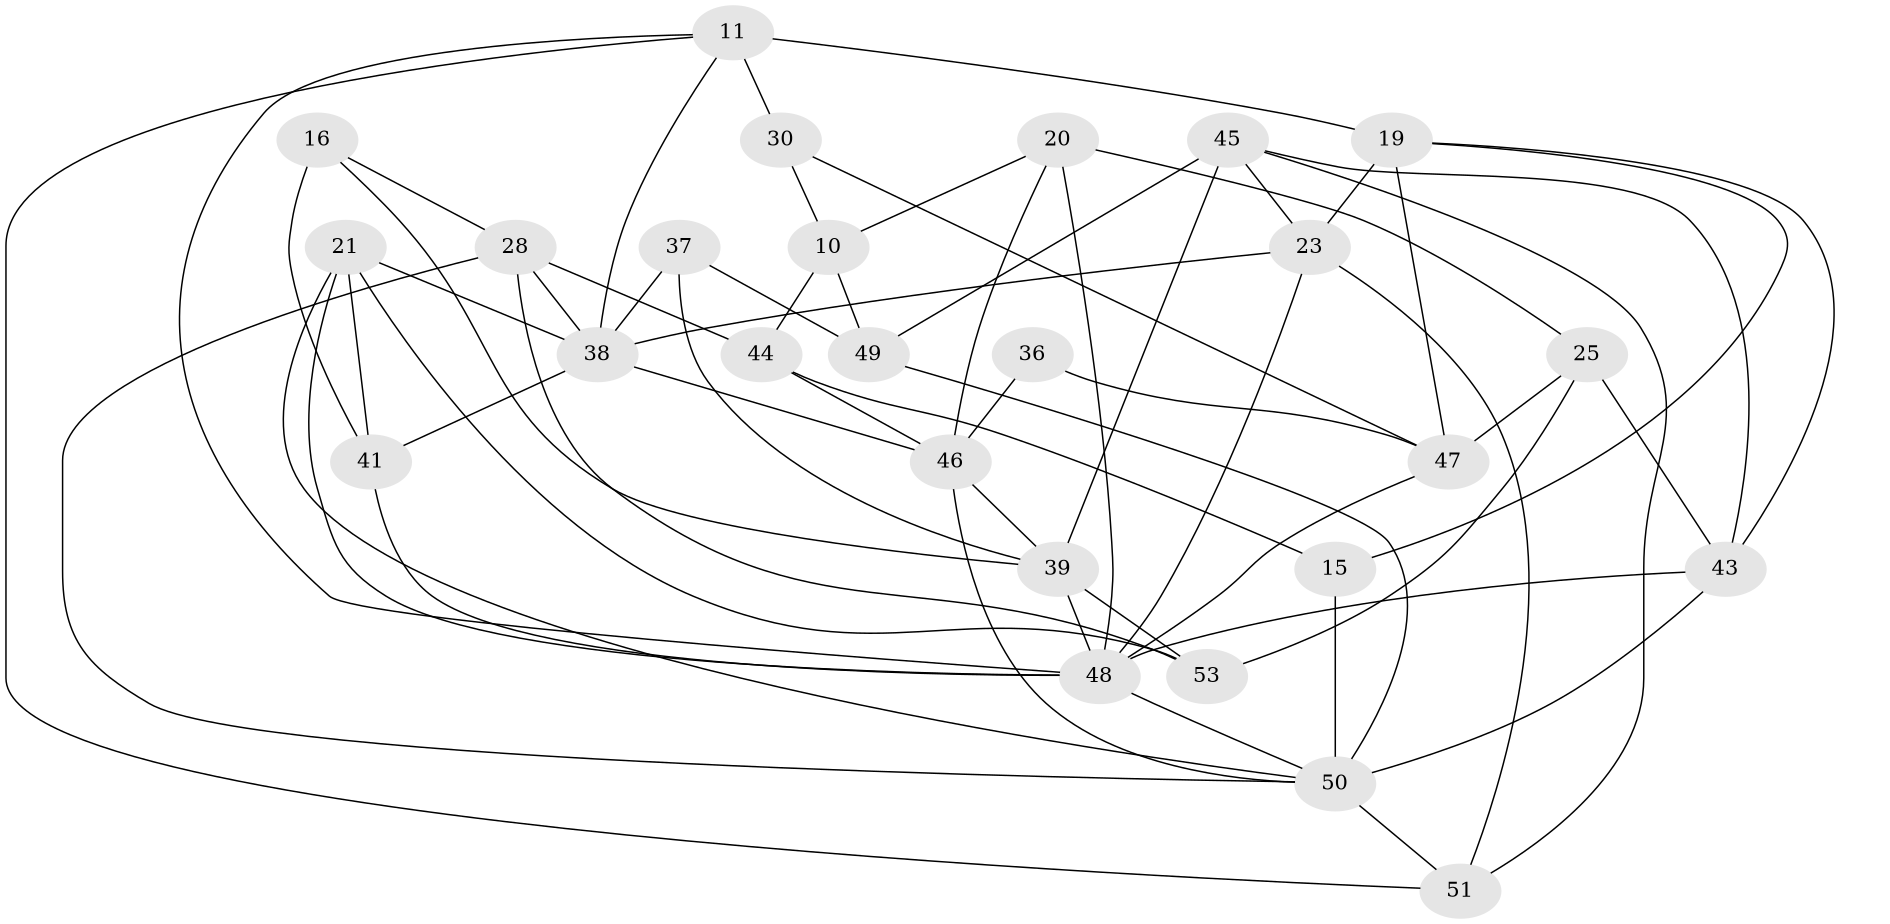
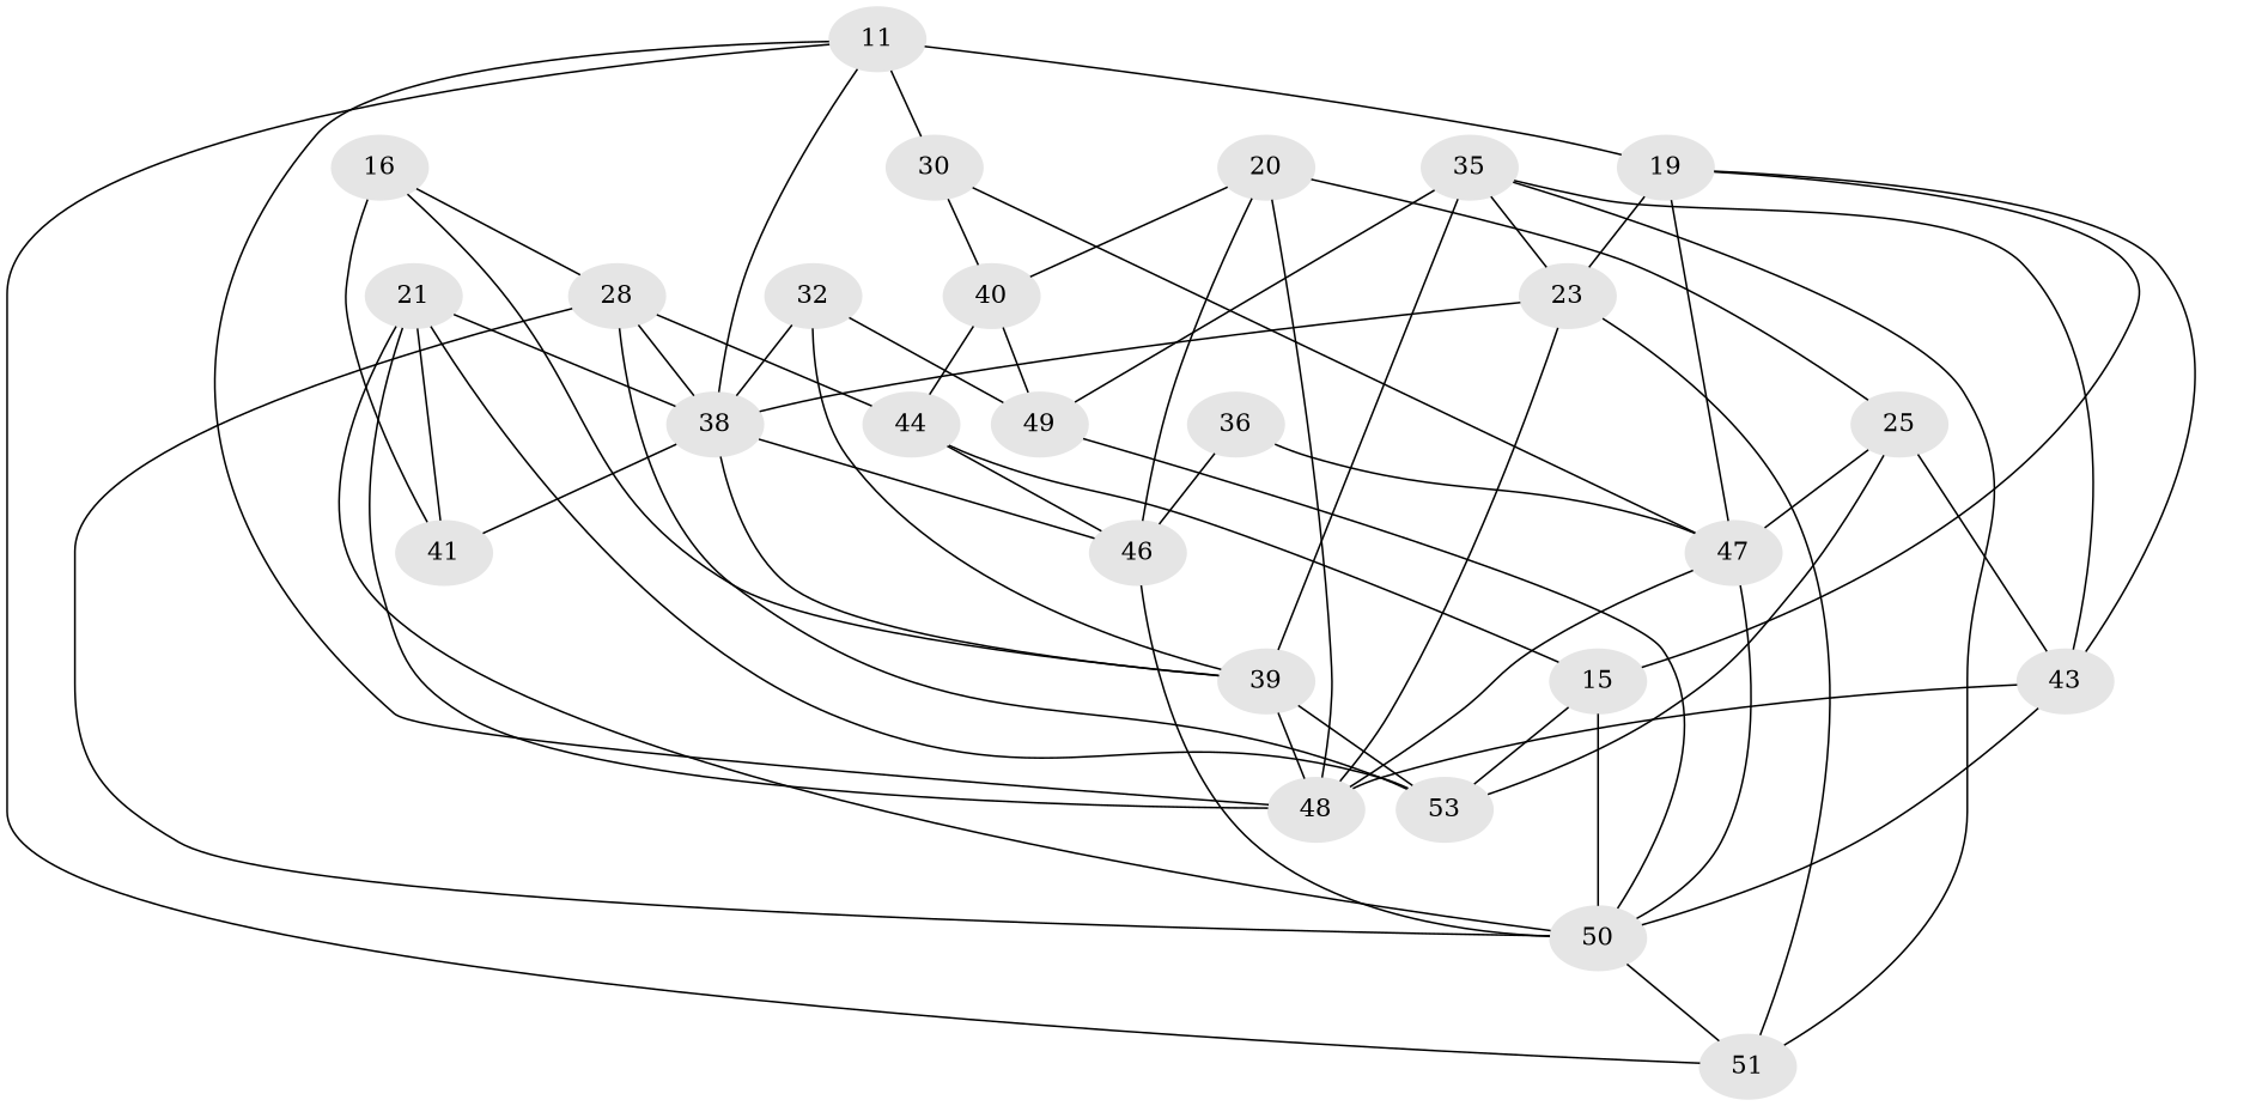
  graph {
    node [color=gray90 style=filled]
    11 [super="+1"]
    19 [super="+9"]
    30
    38 [super="+14+22"]
    48 [super="+8+32+17"]
    51
    23 [super="+12"]
    43 [super="+34"]
    n9 [label=15]
    47 [super="+42"]
-   40 [label=10]
+   40
    39 [super="+4+27+26"]
    41 [super="+3"]
    46 [super="+2"]
    50 [super="+33"]
    28 [super="+10"]
    53 [super="+52"]
    44
    16
    20 [super="+18"]
    25
    49
    21 [super="+15"]
-   35 [super="+31" label=45]
+   35 [super="+31"]
    36
-   37
+   37 [label=32]
    11 -- 19
    11 -- 30 [weight=2]
    11 -- 38
    11 -- 48
    11 -- 51
    19 -- 23 [weight=2]
    19 -- 43
    19 -- n9
    19 -- 47
    30 -- 47
    30 -- 40
-   46 -- 39
+   38 -- 39
    38 -- 41
    38 -- 46
-   48 -- 50
+   47 -- 50
    23 -- 38
    23 -- 48
    23 -- 51
    43 -- 48 [weight=3]
    43 -- 50 [weight=2]
    n9 -- 50
+   n9 -- 53
    47 -- 48
    40 -- 44
    40 -- 49
    39 -- 48 [weight=3]
    39 -- 53 [weight=2]
-   41 -- 48
    46 -- 50
    50 -- 51
    28 -- 38
    28 -- 50 [weight=2]
    28 -- 53
    28 -- 44
    44 -- n9
    44 -- 46
    16 -- 39
    16 -- 41 [weight=2]
    16 -- 28
    20 -- 48 [weight=2]
    20 -- 40
    20 -- 46
    20 -- 25
    25 -- 43
    25 -- 47
    25 -- 53
    49 -- 50
    21 -- 38
    21 -- 48
    21 -- 41 [weight=2]
    21 -- 50
    21 -- 53
    35 -- 51
    35 -- 23
    35 -- 43
    35 -- 39 [weight=3]
    35 -- 49
    36 -- 47 [weight=2]
    36 -- 46 [weight=2]
    37 -- 38
    37 -- 39 [weight=2]
    37 -- 49
  }
